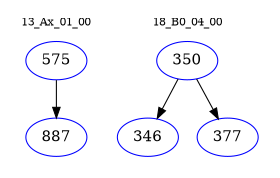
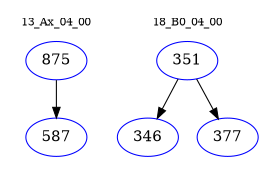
  digraph {
    node [color=blue]
    edge [color=black]
-   n1 [label=575]
-   n2 [label=887]
-   n3 [label=350]
+   n1 [label=875]
+   n2 [label=587]
+   n3 [label=351]
    n4 [label=346]
    n5 [label=377]
    subgraph cluster_1 {
      color=white
      fontsize=10
-     label="13_Ax_01_00"
+     label="13_Ax_04_00"
      n1
      n2
    }
    subgraph cluster_2 {
      color=white
      fontsize=10
      label="18_B0_04_00"
      n3
      n4
      n5
    }
    n1 -> n2
    n3 -> n4
    n3 -> n5
  }
